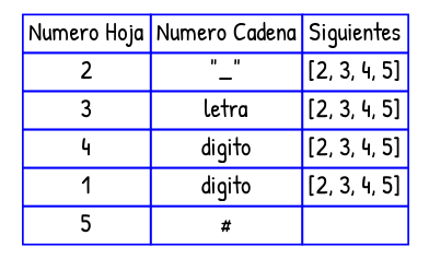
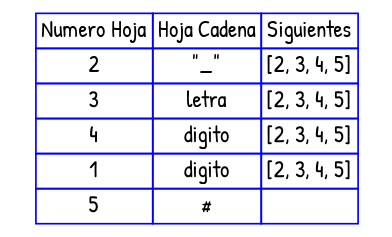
  digraph {
    fontname="Patrick Hand"
-   n1 [label=<       <table border='0' cellborder='1' color='blue' cellspacing='0'>         <tr><td>Numero Hoja</td><td>Numero Cadena</td><td>Siguientes</td></tr><tr><td>2</td><td>"_"</td><td>[2, 3, 4, 5]</td></tr><tr><td>3</td><td>letra</td><td>[2, 3, 4, 5]</td></tr><tr><td>4</td><td>digito</td><td>[2, 3, 4, 5]</td></tr><tr><td>1</td><td>digito</td><td>[2, 3, 4, 5]</td></tr><tr><td>5</td><td>#</td><td></td></tr>        </table>      > shape=plaintext fontname="Patrick Hand"]
+   n1 [label=<       <table border='0' cellborder='1' color='blue' cellspacing='0'>         <tr><td>Numero Hoja</td><td>Hoja Cadena</td><td>Siguientes</td></tr><tr><td>2</td><td>"_"</td><td>[2, 3, 4, 5]</td></tr><tr><td>3</td><td>letra</td><td>[2, 3, 4, 5]</td></tr><tr><td>4</td><td>digito</td><td>[2, 3, 4, 5]</td></tr><tr><td>1</td><td>digito</td><td>[2, 3, 4, 5]</td></tr><tr><td>5</td><td>#</td><td></td></tr>        </table>      > shape=plaintext fontname="Patrick Hand"]
  }
